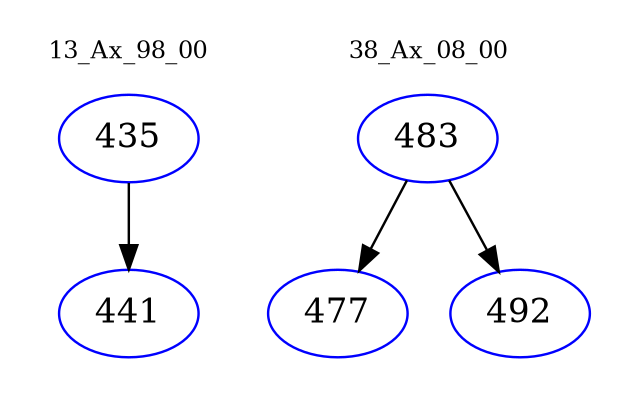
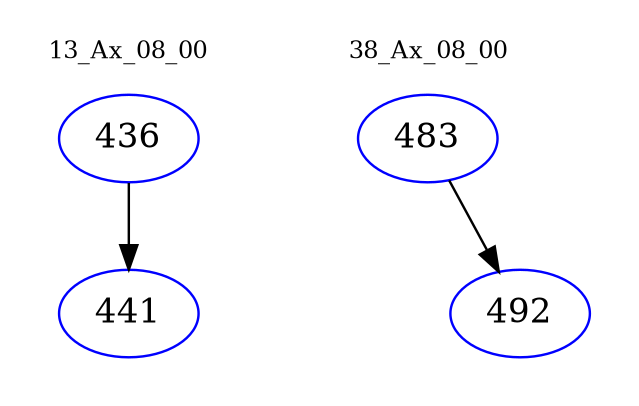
  digraph {
    node [color=blue]
    edge [color=black]
-   n1 [label=435]
+   n1 [label=436]
    n2 [label=441]
    n3 [label=483]
-   n4 [label=477]
    n5 [label=492]
    subgraph cluster_1 {
      color=white
      fontsize=10
-     label="13_Ax_98_00"
+     label="13_Ax_08_00"
      n1
      n2
    }
    subgraph cluster_2 {
      color=white
      fontsize=10
      label="38_Ax_08_00"
      n3
-     n4
      n5
    }
    n1 -> n2
-   n3 -> n4
    n3 -> n5
  }
